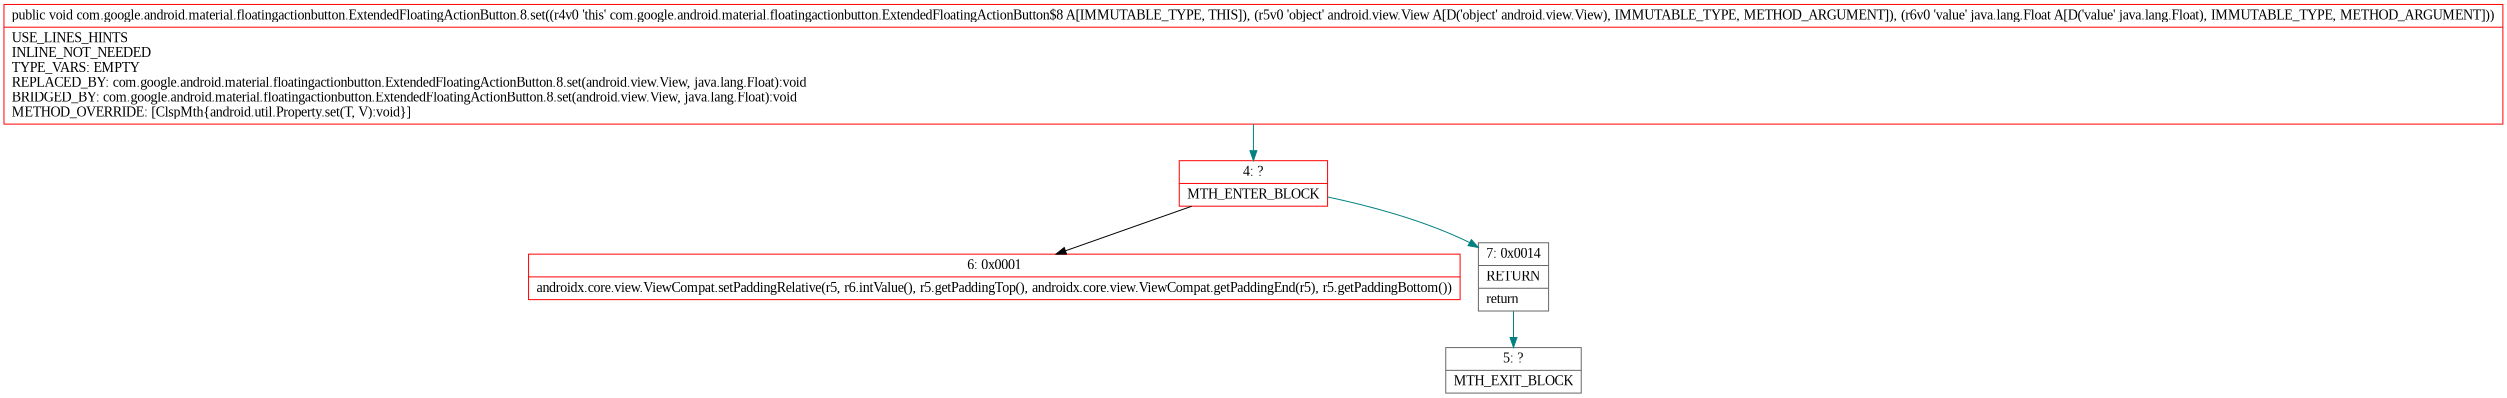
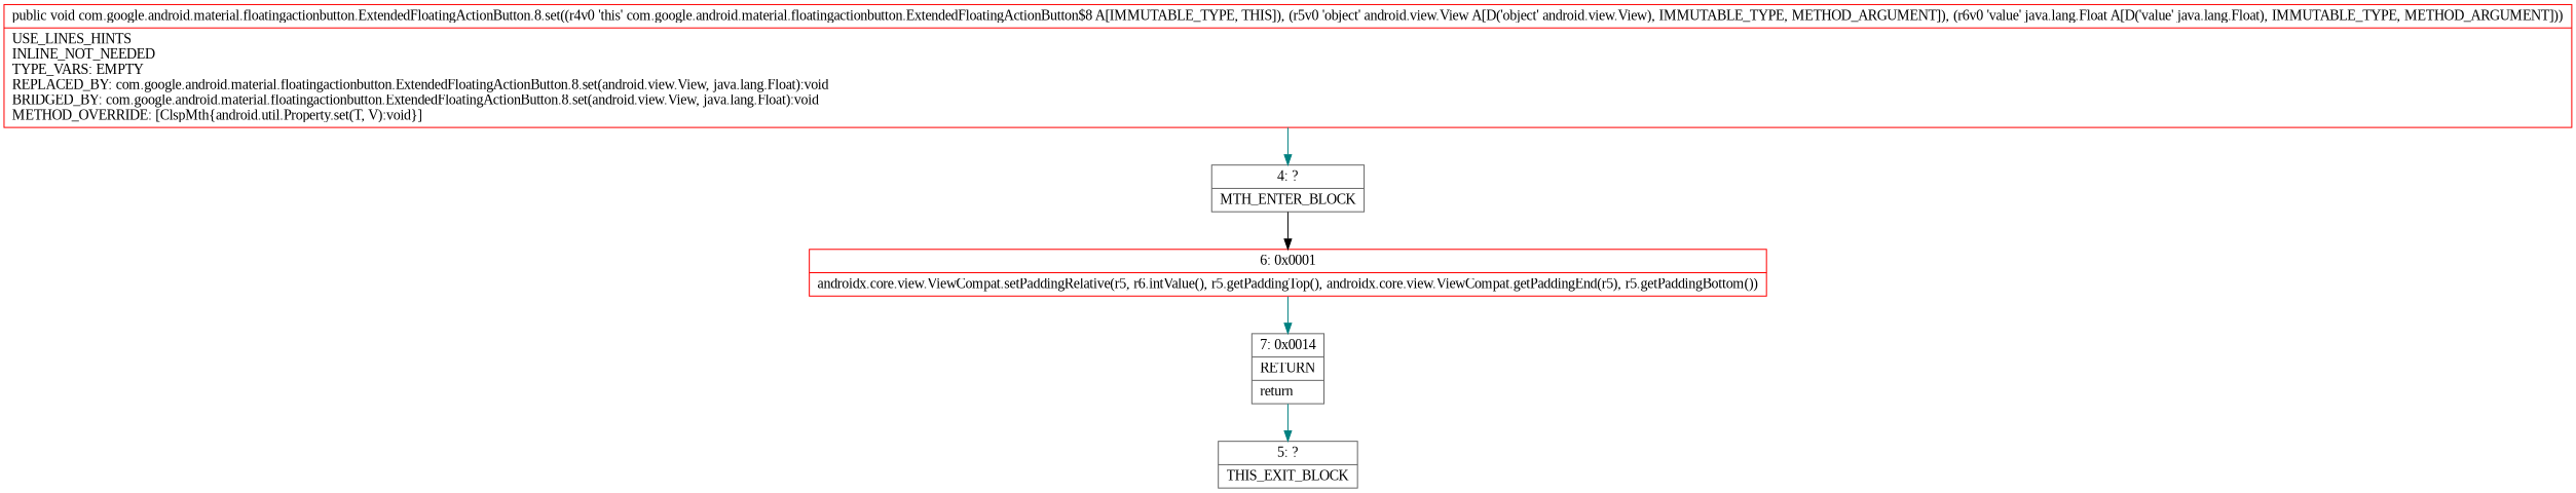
  digraph {
    fontname="Liberation Serif"
    node [color=gray40 fontname="Liberation Serif" shape=record]
    edge [color=teal fontname="Liberation Serif"]
-   n1 [color=red label="{4\:\ ?|MTH_ENTER_BLOCK\l}"]
+   n1 [label="{4\:\ ?|MTH_ENTER_BLOCK\l}"]
    n2 [color=red label="{6\:\ 0x0001|androidx.core.view.ViewCompat.setPaddingRelative(r5, r6.intValue(), r5.getPaddingTop(), androidx.core.view.ViewCompat.getPaddingEnd(r5), r5.getPaddingBottom())\l}"]
    n3 [label="{7\:\ 0x0014|RETURN\l|return\l}"]
-   n4 [label="{5\:\ ?|MTH_EXIT_BLOCK\l}"]
+   n4 [label="{5\:\ ?|THIS_EXIT_BLOCK\l}"]
    n5 [color=red label="{public void com.google.android.material.floatingactionbutton.ExtendedFloatingActionButton.8.set((r4v0 'this' com.google.android.material.floatingactionbutton.ExtendedFloatingActionButton$8 A[IMMUTABLE_TYPE, THIS]), (r5v0 'object' android.view.View A[D('object' android.view.View), IMMUTABLE_TYPE, METHOD_ARGUMENT]), (r6v0 'value' java.lang.Float A[D('value' java.lang.Float), IMMUTABLE_TYPE, METHOD_ARGUMENT]))  | USE_LINES_HINTS\lINLINE_NOT_NEEDED\lTYPE_VARS: EMPTY\lREPLACED_BY: com.google.android.material.floatingactionbutton.ExtendedFloatingActionButton.8.set(android.view.View, java.lang.Float):void\lBRIDGED_BY: com.google.android.material.floatingactionbutton.ExtendedFloatingActionButton.8.set(android.view.View, java.lang.Float):void\lMETHOD_OVERRIDE: [ClspMth\{android.util.Property.set(T, V):void\}]\l}"]
    n1 -> n2 [color=black]
-   n1 -> n3
+   n2 -> n3
    n3 -> n4
    n5 -> n1
  }
